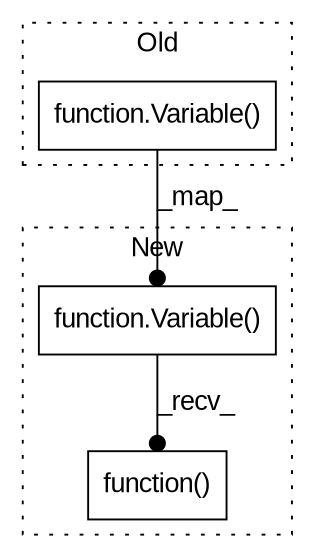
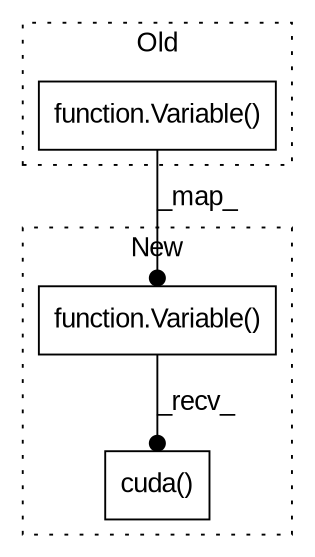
  digraph {
    fontname="Liberation Sans"
    node [a=75 l="9,22" shape=box fontname="Liberation Sans"]
    edge [color=black arrowhead=dot fontname="Liberation Sans"]
    n1 [label="function.Variable()" s="9770,9825"]
-   n2 [l=84 label="function()" s=9770]
+   n2 [l=84 label="cuda()" s=9770]
    n3 [label="function.Variable()" s="9730,9785"]
    subgraph cluster_1 {
      label=New
      style=dotted
      n1
      n2
    }
    subgraph cluster_2 {
      label=Old
      style=dotted
      n3
    }
    n1 -> n2 [label=_recv_]
    n3 -> n1 [label=_map_]
  }
